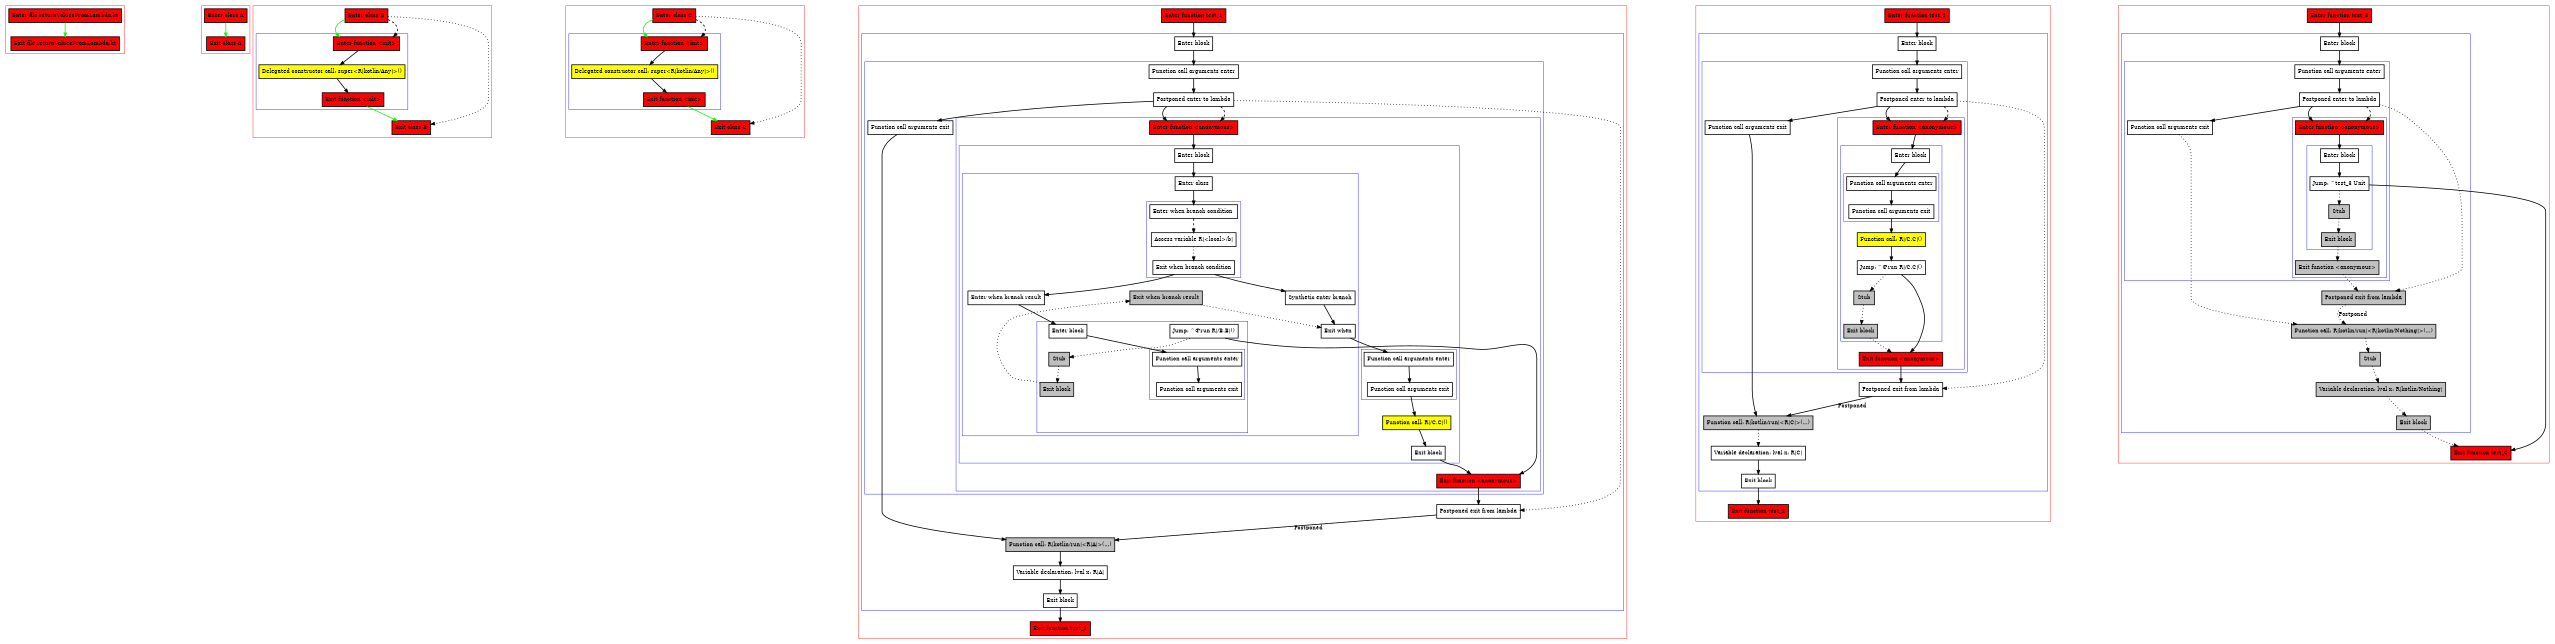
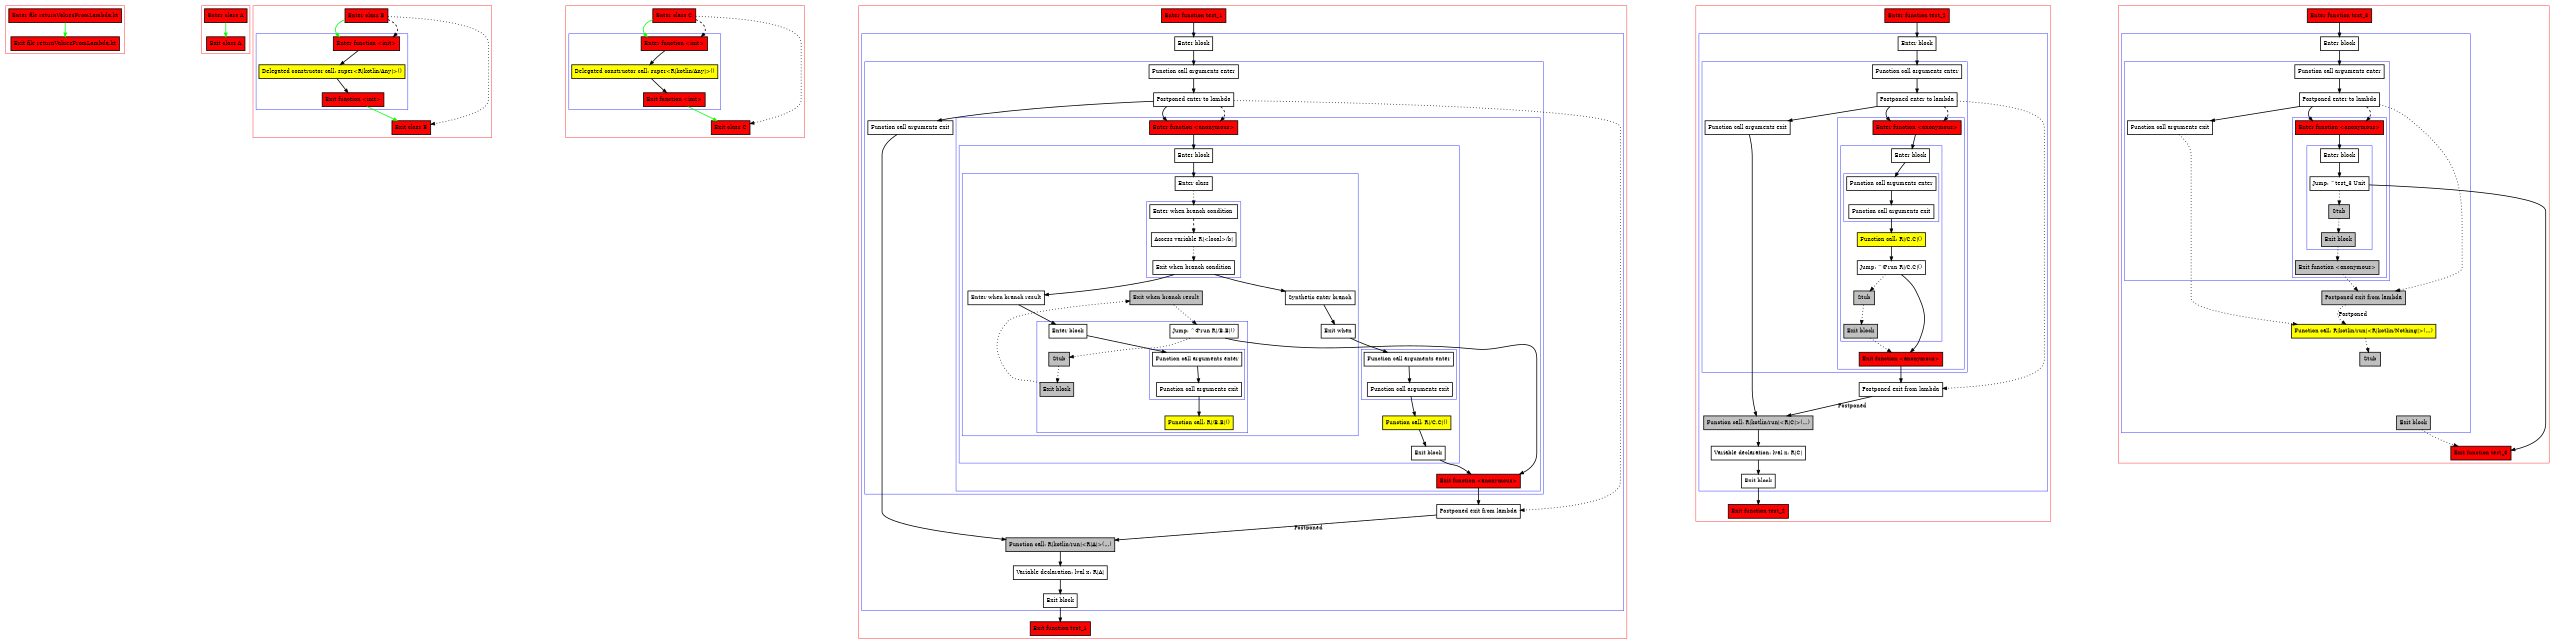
  digraph {
    nodesep=3
    node [penwidth=2 shape=box style=filled]
    edge [penwidth=2]
    n1 [fillcolor=red label="Enter file returnValuesFromLambda.kt"]
    n2 [fillcolor=red label="Exit file returnValuesFromLambda.kt"]
    n3 [fillcolor=red label="Enter class A"]
    n4 [fillcolor=red label="Exit class A"]
    n5 [fillcolor=red label="Enter function <init>"]
    n6 [fillcolor=yellow label="Delegated constructor call: super<R|kotlin/Any|>()"]
    n7 [fillcolor=red label="Exit function <init>"]
    n8 [fillcolor=red label="Enter class B"]
    n9 [fillcolor=red label="Exit class B"]
    n10 [fillcolor=red label="Enter function <init>"]
    n11 [fillcolor=yellow label="Delegated constructor call: super<R|kotlin/Any|>()"]
    n12 [fillcolor=red label="Exit function <init>"]
    n13 [fillcolor=red label="Enter class C"]
    n14 [fillcolor=red label="Exit class C"]
    n15 [label="Enter when branch condition " style=""]
    n16 [label="Access variable R|<local>/b|" style=""]
    n17 [label="Exit when branch condition" style=""]
    n18 [label="Function call arguments enter" style=""]
    n19 [label="Function call arguments exit" style=""]
    n20 [label="Enter block" style=""]
+   n21 [fillcolor=yellow label="Function call: R|/B.B|()"]
    n22 [label="Jump: ^@run R|/B.B|()" style=""]
    n23 [fillcolor=gray label=Stub]
    n24 [fillcolor=gray label="Exit block"]
    n25 [label="Enter class" style=""]
    n26 [label="Synthetic enter branch" style=""]
    n27 [label="Enter when branch result" style=""]
    n28 [fillcolor=gray label="Exit when branch result"]
    n29 [label="Exit when" style=""]
    n30 [label="Function call arguments enter" style=""]
    n31 [label="Function call arguments exit" style=""]
    n32 [label="Enter block" style=""]
    n33 [fillcolor=yellow label="Function call: R|/C.C|()"]
    n34 [label="Exit block" style=""]
    n35 [fillcolor=red label="Enter function <anonymous>"]
    n36 [fillcolor=red label="Exit function <anonymous>"]
    n37 [label="Function call arguments enter" style=""]
    n38 [label="Postponed enter to lambda" style=""]
    n39 [label="Function call arguments exit" style=""]
    n40 [label="Enter block" style=""]
    n41 [label="Postponed exit from lambda" style=""]
    n42 [fillcolor=gray label="Function call: R|kotlin/run|<R|A|>(...)"]
    n43 [label="Variable declaration: lval x: R|A|" style=""]
    n44 [label="Exit block" style=""]
    n45 [fillcolor=red label="Enter function test_1"]
    n46 [fillcolor=red label="Exit function test_1"]
    n47 [label="Function call arguments enter" style=""]
    n48 [label="Function call arguments exit" style=""]
    n49 [label="Enter block" style=""]
    n50 [fillcolor=yellow label="Function call: R|/C.C|()"]
    n51 [label="Jump: ^@run R|/C.C|()" style=""]
    n52 [fillcolor=gray label=Stub]
    n53 [fillcolor=gray label="Exit block"]
    n54 [fillcolor=red label="Enter function <anonymous>"]
    n55 [fillcolor=red label="Exit function <anonymous>"]
    n56 [label="Function call arguments enter" style=""]
    n57 [label="Postponed enter to lambda" style=""]
    n58 [label="Function call arguments exit" style=""]
    n59 [label="Enter block" style=""]
    n60 [label="Postponed exit from lambda" style=""]
    n61 [fillcolor=gray label="Function call: R|kotlin/run|<R|C|>(...)"]
    n62 [label="Variable declaration: lval x: R|C|" style=""]
    n63 [label="Exit block" style=""]
    n64 [fillcolor=red label="Enter function test_2"]
    n65 [fillcolor=red label="Exit function test_2"]
    n66 [label="Enter block" style=""]
    n67 [label="Jump: ^test_3 Unit" style=""]
    n68 [fillcolor=gray label=Stub]
    n69 [fillcolor=gray label="Exit block"]
    n70 [fillcolor=red label="Enter function <anonymous>"]
    n71 [fillcolor=gray label="Exit function <anonymous>"]
    n72 [label="Function call arguments enter" style=""]
    n73 [label="Postponed enter to lambda" style=""]
    n74 [label="Function call arguments exit" style=""]
    n75 [label="Enter block" style=""]
    n76 [fillcolor=gray label="Postponed exit from lambda"]
-   n77 [fillcolor=gray label="Function call: R|kotlin/run|<R|kotlin/Nothing|>(...)"]
+   n77 [fillcolor=yellow label="Function call: R|kotlin/run|<R|kotlin/Nothing|>(...)"]
    n78 [fillcolor=gray label=Stub]
-   n79 [fillcolor=gray label="Variable declaration: lval x: R|kotlin/Nothing|"]
    n80 [fillcolor=gray label="Exit block"]
    n81 [fillcolor=red label="Enter function test_3"]
    n82 [fillcolor=red label="Exit function test_3"]
    subgraph cluster_1 {
      color=red
      n1
      n2
    }
    subgraph cluster_2 {
      color=red
      n3
      n4
    }
    subgraph cluster_3 {
      color=red
      n8
      n9
      subgraph cluster_4 {
        color=blue
        n5
        n6
        n7
      }
    }
    subgraph cluster_5 {
      color=red
      n13
      n14
      subgraph cluster_6 {
        color=blue
        n10
        n11
        n12
      }
    }
    subgraph cluster_7 {
      color=red
      n45
      n46
      subgraph cluster_8 {
        color=blue
        n40
        n41
        n42
        n43
        n44
        subgraph cluster_9 {
          color=blue
          n37
          n38
          n39
          subgraph cluster_10 {
            color=blue
            n35
            n36
            subgraph cluster_11 {
              color=blue
              n32
              n33
              n34
              subgraph cluster_12 {
                color=blue
                n25
                n26
                n27
                n28
                n29
                subgraph cluster_13 {
                  color=blue
                  n15
                  n16
                  n17
                }
                subgraph cluster_14 {
                  color=blue
                  n20
+                 n21
                  n22
                  n23
                  n24
                  subgraph cluster_15 {
                    color=blue
                    n18
                    n19
                  }
                }
              }
              subgraph cluster_16 {
                color=blue
                n30
                n31
              }
            }
          }
        }
      }
    }
    subgraph cluster_17 {
      color=red
      n64
      n65
      subgraph cluster_18 {
        color=blue
        n59
        n60
        n61
        n62
        n63
        subgraph cluster_19 {
          color=blue
          n56
          n57
          n58
          subgraph cluster_20 {
            color=blue
            n54
            n55
            subgraph cluster_21 {
              color=blue
              n49
              n50
              n51
              n52
              n53
              subgraph cluster_22 {
                color=blue
                n47
                n48
              }
            }
          }
        }
      }
    }
    subgraph cluster_23 {
      color=red
      n81
      n82
      subgraph cluster_24 {
        color=blue
        n75
        n76
        n77
        n78
-       n79
        n80
        subgraph cluster_25 {
          color=blue
          n72
          n73
          n74
          subgraph cluster_26 {
            color=blue
            n70
            n71
            subgraph cluster_27 {
              color=blue
              n66
              n67
              n68
              n69
            }
          }
        }
      }
    }
    n1 -> n2 [color=green]
    n3 -> n4 [color=green]
    n5 -> n6
    n6 -> n7
    n7 -> n9 [color=green]
    n8 -> n5 [color=green]
    n8 -> n5 [style=dashed]
    n8 -> n9 [style=dotted]
    n10 -> n11
    n11 -> n12
    n12 -> n14 [color=green]
    n13 -> n10 [color=green]
    n13 -> n10 [style=dashed]
    n13 -> n14 [style=dotted]
    n15 -> n16 [style=dashed]
    n16 -> n17 [style=dotted]
    n17 -> n26
    n17 -> n27
    n18 -> n19
+   n19 -> n21
    n20 -> n18
    n22 -> n23 [style=dotted]
    n22 -> n36
    n23 -> n24 [style=dotted]
    n24 -> n28 [style=dotted]
-   n25 -> n15
+   n25 -> n15 [style=dotted]
    n26 -> n29
    n27 -> n20
-   n28 -> n29 [style=dotted]
+   n28 -> n22 [style=dotted]
    n29 -> n30
    n30 -> n31
    n31 -> n33
    n32 -> n25
    n33 -> n34
    n34 -> n36
    n35 -> n32
    n36 -> n41
    n37 -> n38
    n38 -> n35
    n38 -> n35 [style=dashed]
    n38 -> n39
    n38 -> n41 [style=dotted]
    n39 -> n42
    n40 -> n37
    n41 -> n42 [label=Postponed]
    n42 -> n43
    n43 -> n44
    n44 -> n46
    n45 -> n40
    n47 -> n48
    n48 -> n50
    n49 -> n47
    n50 -> n51
    n51 -> n52 [style=dotted]
    n51 -> n55
    n52 -> n53 [style=dotted]
    n53 -> n55 [style=dotted]
    n54 -> n49
    n55 -> n60
    n56 -> n57
    n57 -> n54
    n57 -> n54 [style=dashed]
    n57 -> n58
    n57 -> n60 [style=dotted]
    n58 -> n61
    n59 -> n56
    n60 -> n61 [label=Postponed]
-   n61 -> n62 [style=dotted]
+   n61 -> n62
    n62 -> n63
    n63 -> n65
    n64 -> n59
    n66 -> n67
    n67 -> n68 [style=dotted]
    n67 -> n82
    n68 -> n69 [style=dotted]
    n69 -> n71 [style=dotted]
    n70 -> n66
    n71 -> n76 [style=dotted]
    n72 -> n73
    n73 -> n70
    n73 -> n70 [style=dashed]
    n73 -> n74
    n73 -> n76 [style=dotted]
    n74 -> n77 [style=dotted]
    n75 -> n72
    n76 -> n77 [label=Postponed style=dotted]
    n77 -> n78 [style=dotted]
-   n78 -> n79 [style=dotted]
-   n79 -> n80 [style=dotted]
    n80 -> n82 [style=dotted]
    n81 -> n75
  }
